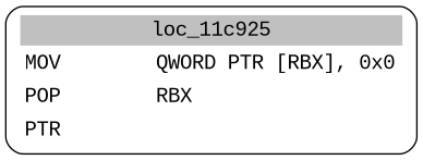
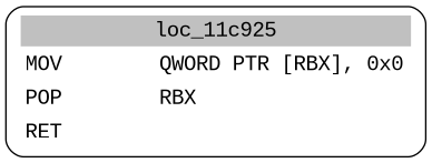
  digraph {
    rankdir=LR
-   n1 [fontname="Courier New" label=<<table border="0" cellborder="0" cellpadding="3"><tr><td align="center" colspan="2" bgcolor="grey">loc_11c925</td></tr><tr><td align="left">MOV        QWORD PTR [RBX], 0x0</td></tr><tr><td align="left">POP        RBX</td></tr><tr><td align="left">PTR        </td></tr></table>> shape=Mrecord]
+   n1 [fontname="Courier New" label=<<table border="0" cellborder="0" cellpadding="3"><tr><td align="center" colspan="2" bgcolor="grey">loc_11c925</td></tr><tr><td align="left">MOV        QWORD PTR [RBX], 0x0</td></tr><tr><td align="left">POP        RBX</td></tr><tr><td align="left">RET        </td></tr></table>> shape=Mrecord]
  }
